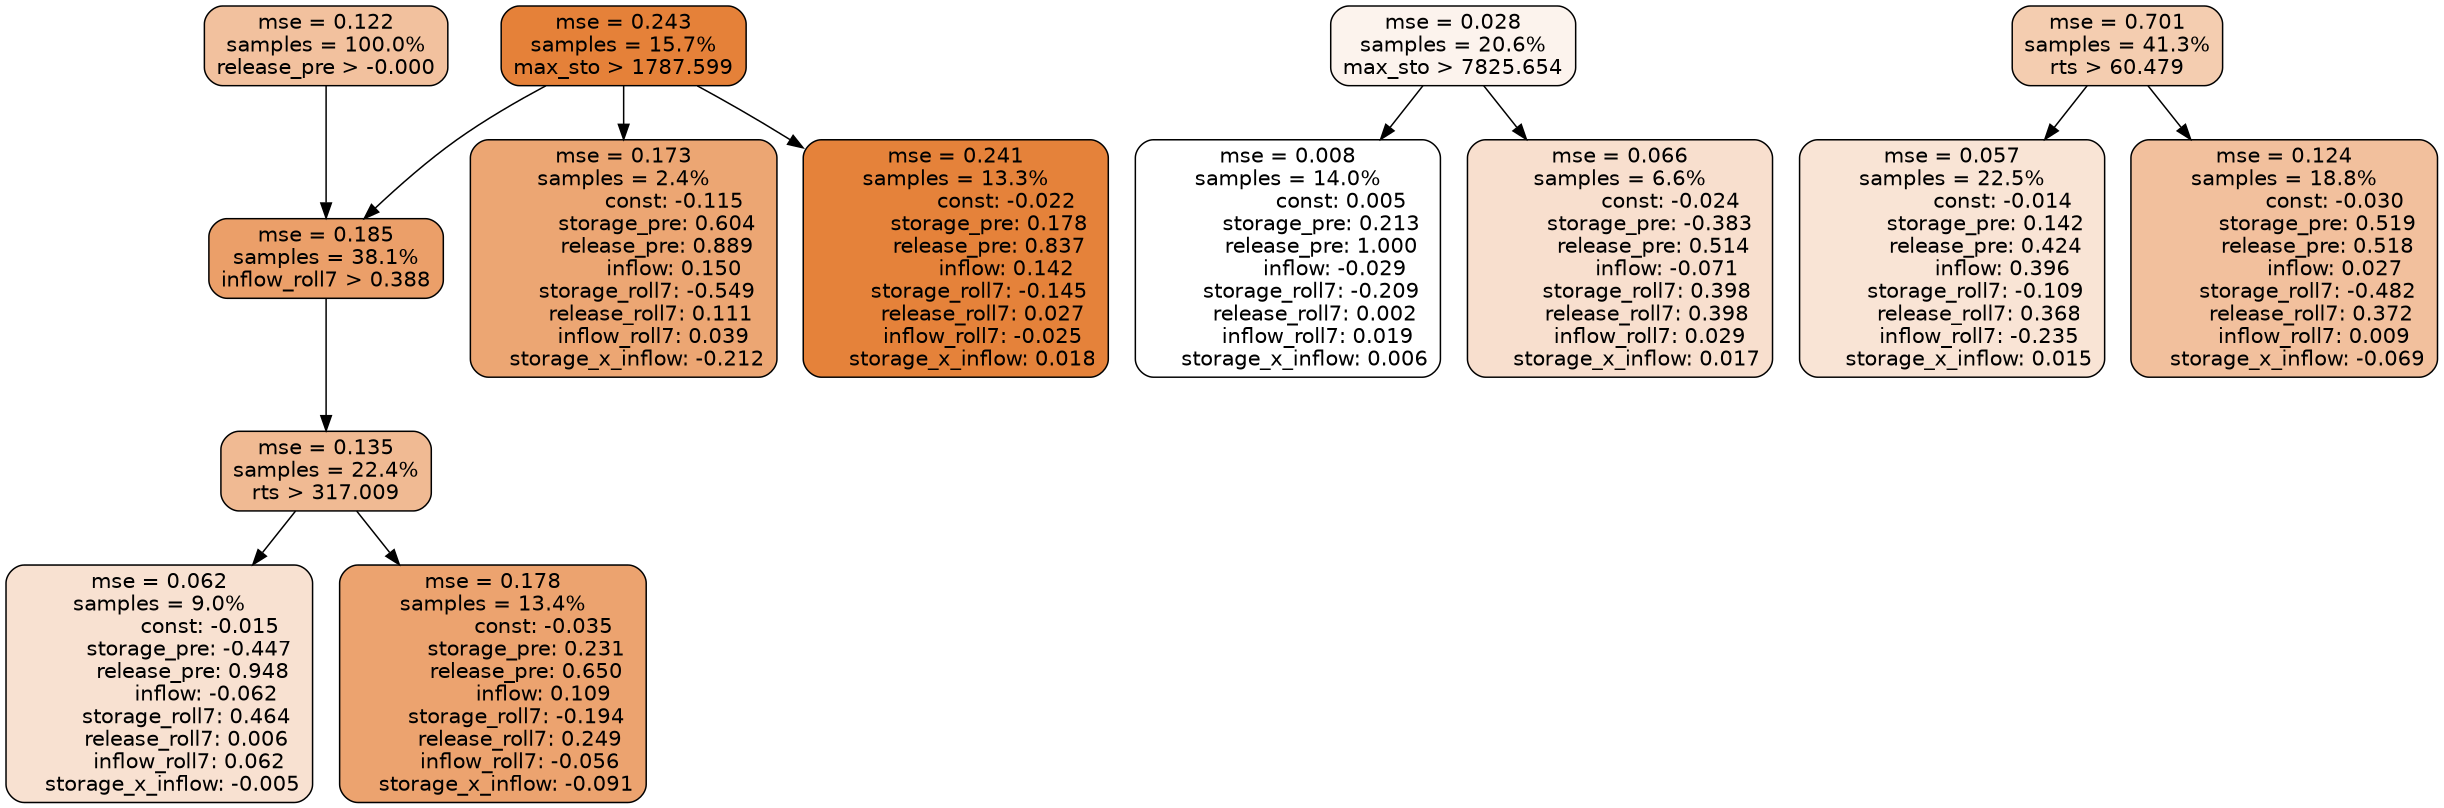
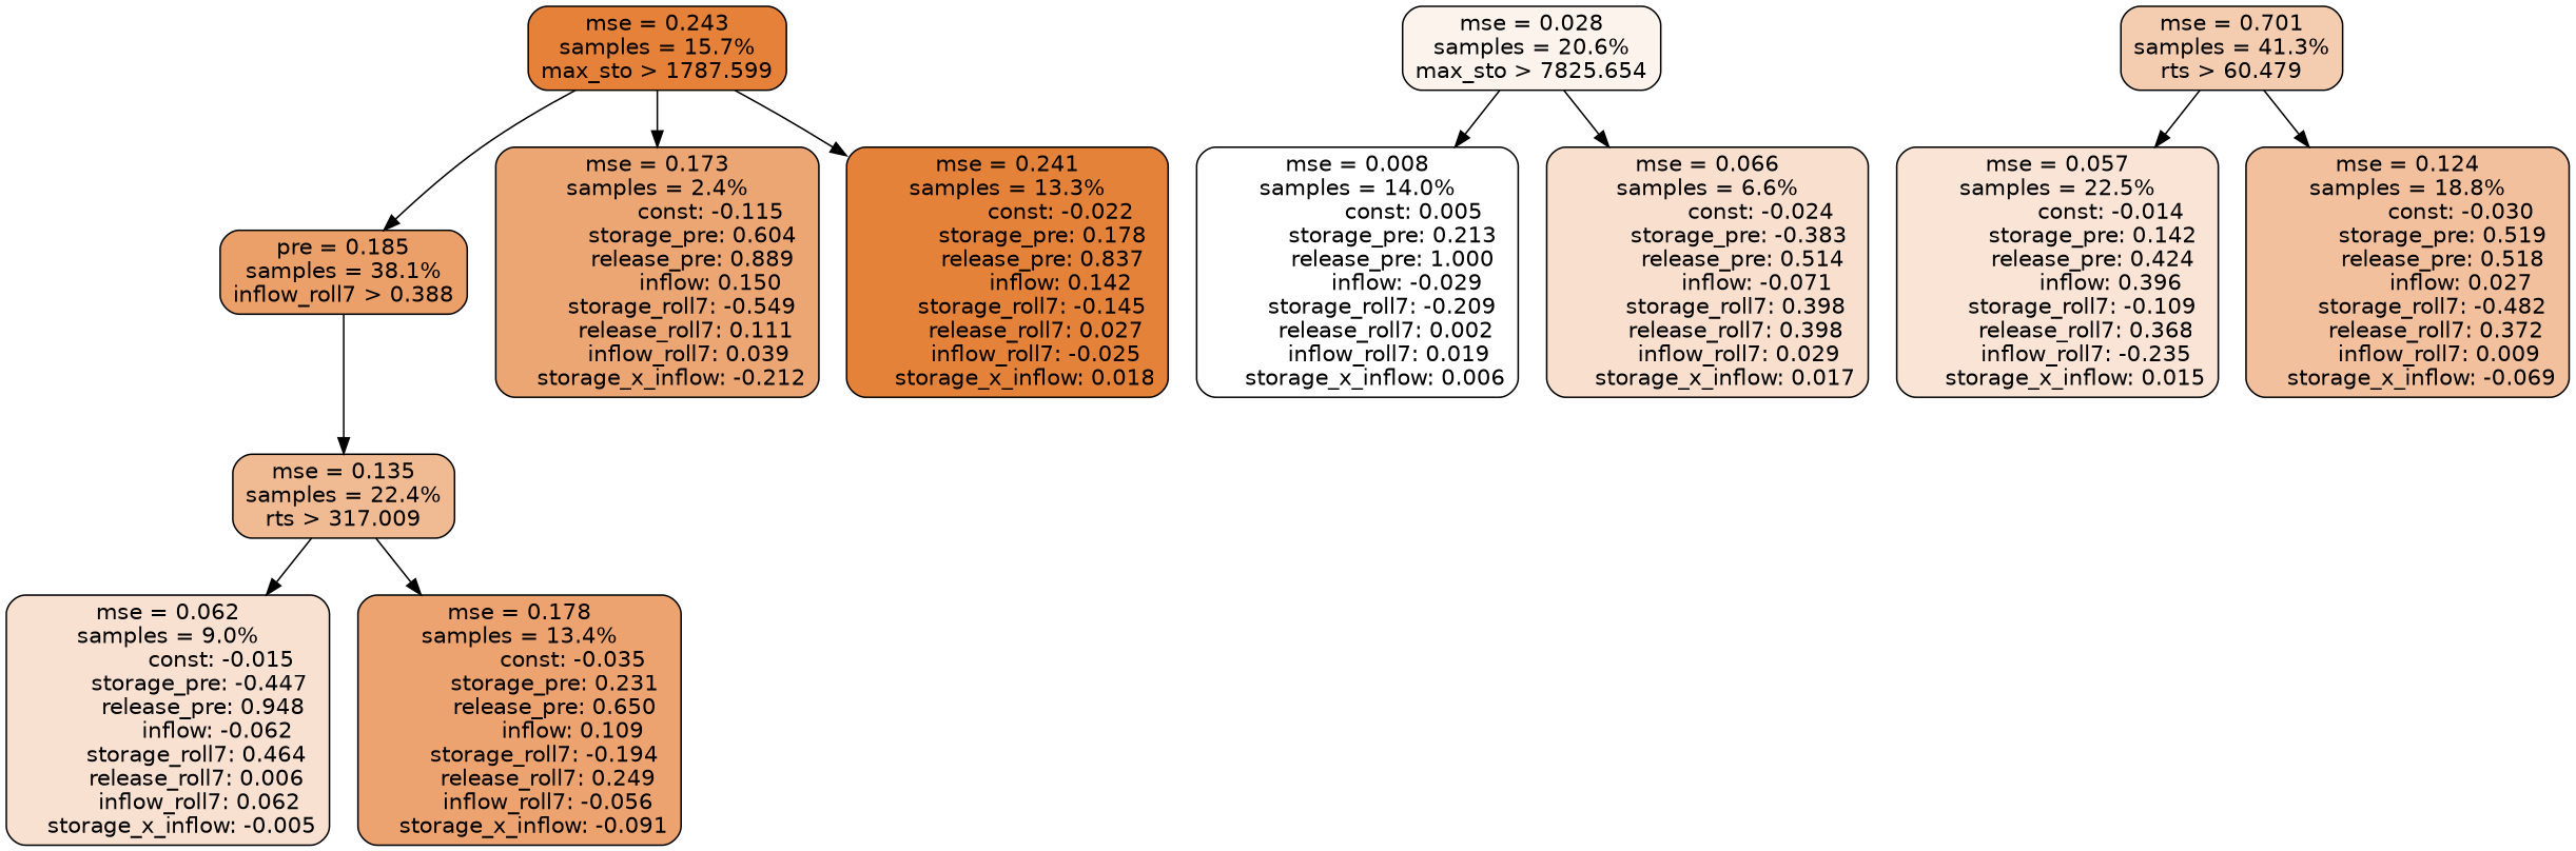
  digraph {
    node [color=black fontname=helvetica shape=rectangle style="filled, rounded"]
    edge [fontname=helvetica]
-   n1 [fillcolor="#f2c19e" label="mse = 0.122\nsamples = 100.0%\nrelease_pre > -0.000"]
-   n2 [fillcolor="#eb9f69" label="mse = 0.185\nsamples = 38.1%\ninflow_roll7 > 0.388"]
+   n2 [fillcolor="#eb9f69" label="pre = 0.185\nsamples = 38.1%\ninflow_roll7 > 0.388"]
    n3 [fillcolor="#f0ba93" label="mse = 0.135\nsamples = 22.4%\nrts > 317.009"]
    n4 [fillcolor="#fcf3ed" label="mse = 0.028\nsamples = 20.6%\nmax_sto > 7825.654"]
    n5 [fillcolor="#ffffff" label="mse = 0.008\nsamples = 14.0%\n                const: 0.005\n          storage_pre: 0.213\n          release_pre: 1.000\n              inflow: -0.029\n       storage_roll7: -0.209\n        release_roll7: 0.002\n         inflow_roll7: 0.019\n     storage_x_inflow: 0.006"]
    n6 [fillcolor="#f8dfce" label="mse = 0.066\nsamples = 6.6%\n               const: -0.024\n         storage_pre: -0.383\n          release_pre: 0.514\n              inflow: -0.071\n        storage_roll7: 0.398\n        release_roll7: 0.398\n         inflow_roll7: 0.029\n     storage_x_inflow: 0.017"]
    n7 [fillcolor="#f4cdb0" label="mse = 0.701\nsamples = 41.3%\nrts > 60.479"]
    n8 [fillcolor="#f9e4d5" label="mse = 0.057\nsamples = 22.5%\n               const: -0.014\n          storage_pre: 0.142\n          release_pre: 0.424\n               inflow: 0.396\n       storage_roll7: -0.109\n        release_roll7: 0.368\n        inflow_roll7: -0.235\n     storage_x_inflow: 0.015"]
    n9 [fillcolor="#f2c09d" label="mse = 0.124\nsamples = 18.8%\n               const: -0.030\n          storage_pre: 0.519\n          release_pre: 0.518\n               inflow: 0.027\n       storage_roll7: -0.482\n        release_roll7: 0.372\n         inflow_roll7: 0.009\n    storage_x_inflow: -0.069"]
    n10 [fillcolor="#f8e1d1" label="mse = 0.062\nsamples = 9.0%\n               const: -0.015\n         storage_pre: -0.447\n          release_pre: 0.948\n              inflow: -0.062\n        storage_roll7: 0.464\n        release_roll7: 0.006\n         inflow_roll7: 0.062\n    storage_x_inflow: -0.005"]
    n11 [fillcolor="#eca36f" label="mse = 0.178\nsamples = 13.4%\n               const: -0.035\n          storage_pre: 0.231\n          release_pre: 0.650\n               inflow: 0.109\n       storage_roll7: -0.194\n        release_roll7: 0.249\n        inflow_roll7: -0.056\n    storage_x_inflow: -0.091"]
    n12 [fillcolor="#e58139" label="mse = 0.243\nsamples = 15.7%\nmax_sto > 1787.599"]
    n13 [fillcolor="#eca673" label="mse = 0.173\nsamples = 2.4%\n               const: -0.115\n          storage_pre: 0.604\n          release_pre: 0.889\n               inflow: 0.150\n       storage_roll7: -0.549\n        release_roll7: 0.111\n         inflow_roll7: 0.039\n    storage_x_inflow: -0.212"]
    n14 [fillcolor="#e5823a" label="mse = 0.241\nsamples = 13.3%\n               const: -0.022\n          storage_pre: 0.178\n          release_pre: 0.837\n               inflow: 0.142\n       storage_roll7: -0.145\n        release_roll7: 0.027\n        inflow_roll7: -0.025\n     storage_x_inflow: 0.018"]
-   n1 -> n2
    n2 -> n3
    n3 -> n10
    n3 -> n11
    n4 -> n5
    n4 -> n6
    n7 -> n8
    n7 -> n9
    n12 -> n2
    n12 -> n13
    n12 -> n14
  }
